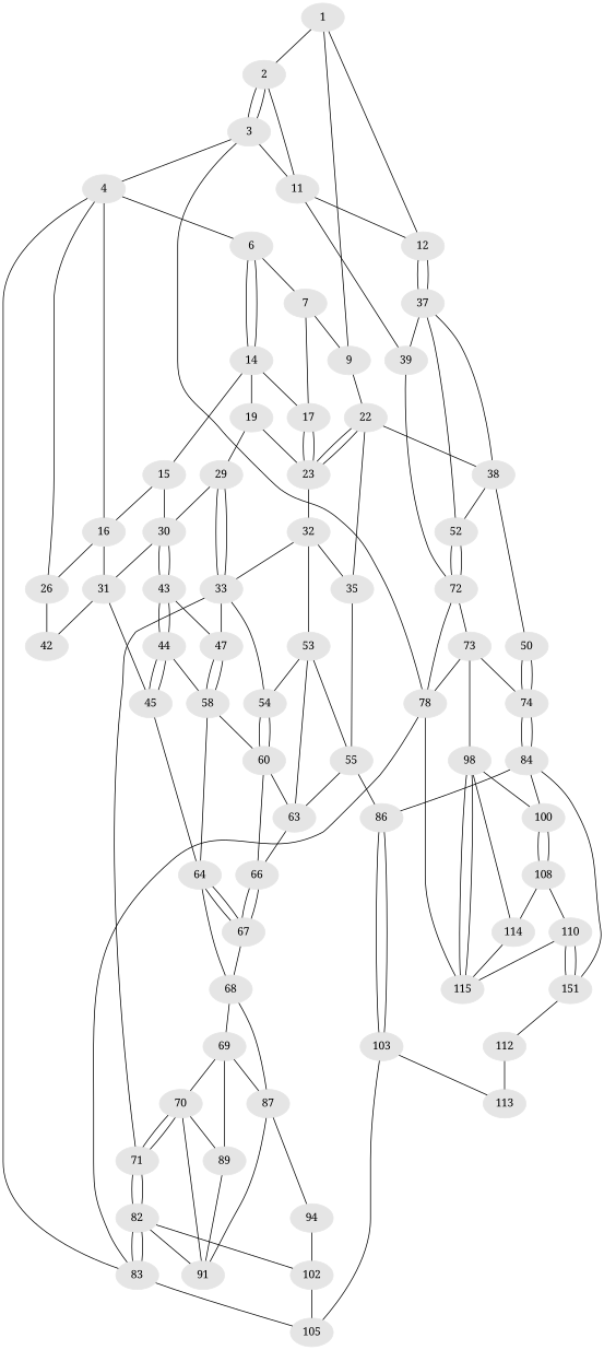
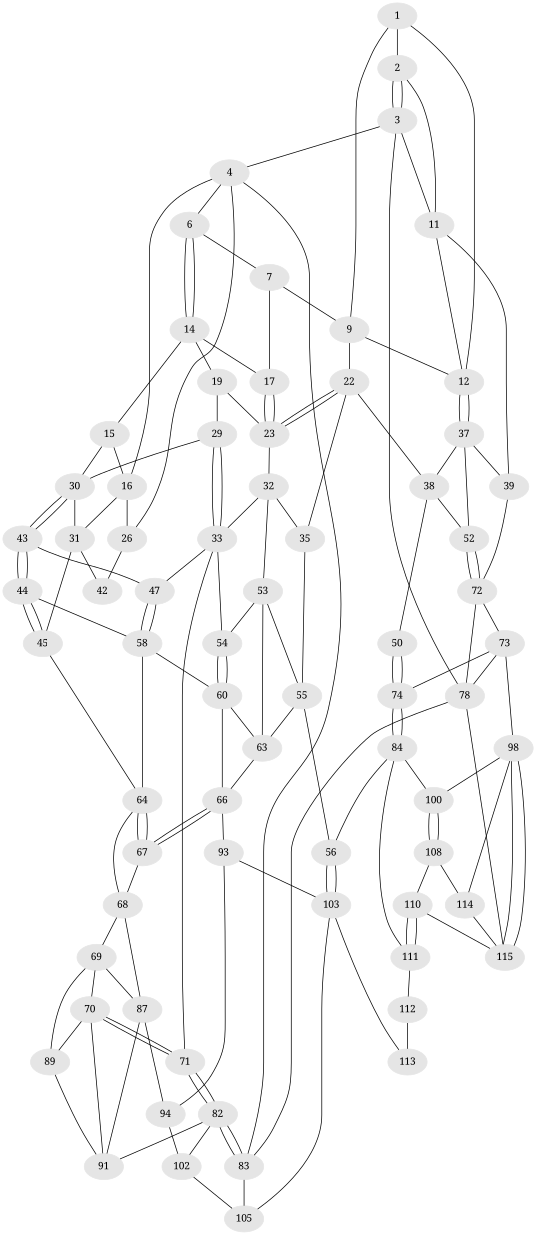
  graph {
    fontname="Noto Serif"
    node [color=gray90 fontname="Noto Serif" style=filled]
    edge [fontname="Noto Serif"]
    1 [super="+8"]
    2
    9 [super="+21"]
    12 [super="+13"]
    3
    11 [super="+25"]
    22 [super="+34"]
    37 [super="+40"]
    4 [super="+5"]
    78 [super="+79"]
    39
    6
    16 [super="+28"]
    26 [super="+27"]
    83 [super="+107"]
    115 [super="+117"]
    7 [super="+10"]
    14 [super="+18"]
    31 [super="+41"]
    42 [super="+62"]
    105
    17
    15
    19 [super="+20"]
    23 [super="+24"]
    35 [super="+51"]
    38 [super="+49"]
    72 [super="+75"]
    52
    30
    29
    45
    32 [super="+36"]
    33 [super="+46"]
    55 [super="+81"]
    50
    53 [super="+56"]
    43 [super="+48"]
    47
    54
    71
    44 [super="+57"]
    64 [super="+65"]
    63 [super="+76"]
    58 [super="+59"]
    60 [super="+61"]
    74
-   86
+   86 [label=56]
    73 [super="+97"]
    82 [super="+92"]
    67
    68 [super="+80"]
    84 [super="+85"]
    66 [super="+77"]
    103 [super="+104"]
+   93
    69 [super="+88"]
    87 [super="+95"]
    94 [super="+101"]
    70 [super="+90"]
    89
    91 [super="+96"]
    102 [super="+106"]
    98 [super="+99"]
    100
    114 [super="+116"]
-   111 [label=151]
+   111
    108 [super="+109"]
    112 [super="+118"]
    113
    110 [super="+120"]
    1 -- 2
    1 -- 9
    1 -- 12
    2 -- 3
    2 -- 3
    2 -- 11
+   9 -- 12
    9 -- 22
    12 -- 37
    12 -- 37
    3 -- 11
    3 -- 4
    3 -- 78
    11 -- 12
    11 -- 39
    22 -- 23
    22 -- 23
    22 -- 35
    22 -- 38
    37 -- 39
    37 -- 38
    37 -- 52
    4 -- 6
    4 -- 16
    4 -- 26
    4 -- 83
    78 -- 83
    78 -- 115
    39 -- 72
    6 -- 7
    6 -- 14
    6 -- 14
    16 -- 26
    16 -- 31
    26 -- 42 [weight=2]
    83 -- 105
    7 -- 9
    7 -- 17
    14 -- 17
    14 -- 15
    14 -- 19
    31 -- 42
    31 -- 45
    17 -- 23
    17 -- 23
    15 -- 16
    15 -- 30
    19 -- 23
    19 -- 29
    23 -- 32
    35 -- 55
    38 -- 52
    38 -- 50
    72 -- 78
    72 -- 73
    52 -- 72
    52 -- 72
    30 -- 31
    30 -- 43
    30 -- 43
    29 -- 30
    29 -- 33
    29 -- 33
    45 -- 64
    32 -- 35
    32 -- 33
    32 -- 53
    33 -- 47
    33 -- 54
    33 -- 71
    55 -- 63
    55 -- 86
    50 -- 74
    50 -- 74
    53 -- 55
    53 -- 54
    53 -- 63
    43 -- 47
    43 -- 44 [weight=2]
    43 -- 44
    47 -- 58
    47 -- 58
    54 -- 60
    54 -- 60
    71 -- 82
    71 -- 82
    44 -- 45
    44 -- 45
    44 -- 58
    64 -- 67
    64 -- 67
    64 -- 68
    63 -- 66
    58 -- 64
    58 -- 60
    60 -- 63
    60 -- 66
    74 -- 84
    74 -- 84
    86 -- 103
    86 -- 103
    73 -- 78
    73 -- 74
    73 -- 98
    82 -- 83
    82 -- 83
    82 -- 91
    82 -- 102
    67 -- 68
    68 -- 69
    68 -- 87
    84 -- 86
    84 -- 100
    84 -- 111
    66 -- 67
    66 -- 67
+   66 -- 93
    103 -- 105
    103 -- 113
+   93 -- 103
+   93 -- 94
    69 -- 87
    69 -- 70
    69 -- 89
    87 -- 94
    87 -- 91
    94 -- 102 [weight=2]
    70 -- 71
    70 -- 71
    70 -- 89
    70 -- 91
    89 -- 91
    102 -- 105
    98 -- 115
    98 -- 115
    98 -- 100
    98 -- 114
    100 -- 108
    100 -- 108
    114 -- 115
    111 -- 112
    108 -- 114 [weight=2]
    108 -- 110
    112 -- 113 [weight=2]
    110 -- 115
    110 -- 111
    110 -- 111
  }
